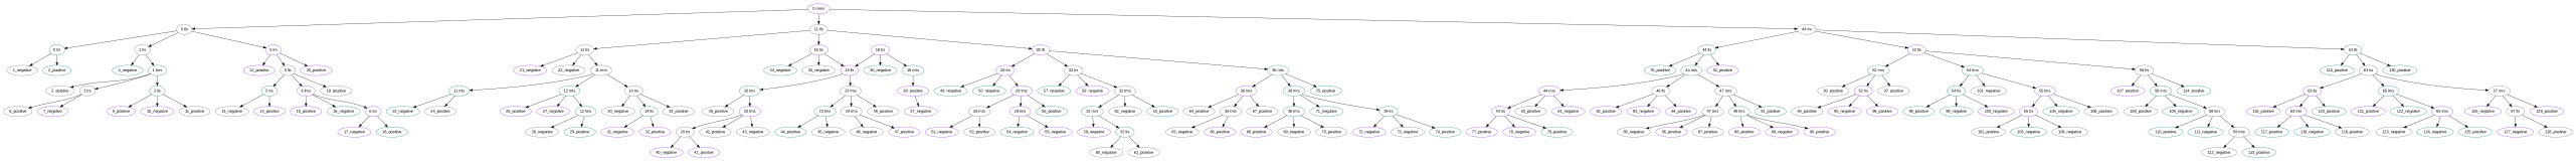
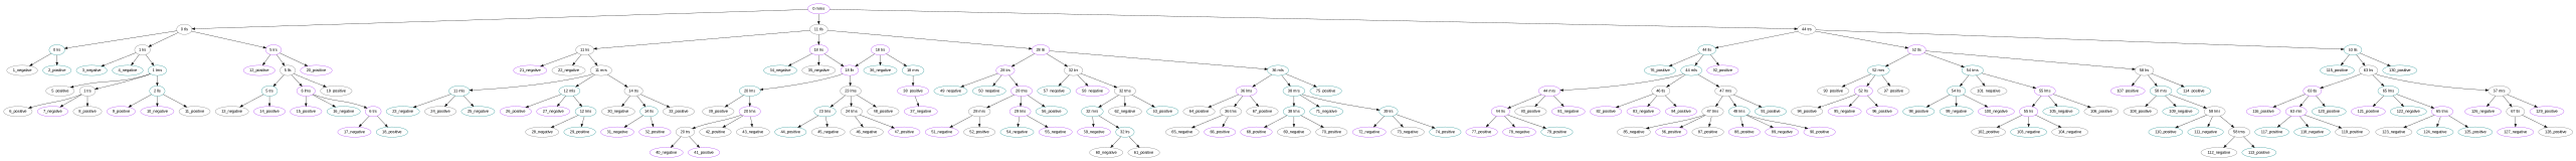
  strict digraph {
    fontname="Liberation Sans"
    node [color=gray40 fontname="Liberation Sans"]
    edge [fontname="Liberation Sans"]
    "0 lrs" [color=teal]
    "1_negative"
    "2_positive" [color=teal]
    "0 tls"
    "1 lrs"
    "5 lrs" [color=purple]
+   "3_negative" [color=teal]
    "4_negative" [color=teal]
    "1 tms" [color=teal]
    "12_positive" [color=purple]
    "5 lls"
    "20_positive" [color=purple]
    "5_positive"
    "1 trs"
    "2 lls" [color=teal]
    "5 trs" [color=teal]
    "6 lms" [color=purple]
    "19_positive"
    "6_positive"
    "7_negative" [color=purple]
+   "8_positive"
    "9_positive" [color=purple]
    "10_negative" [color=purple]
    "11_positive"
    "13_negative"
    "14_positive" [color=purple]
    "15_positive" [color=purple]
    "16_negative" [color=teal]
    "6 trs" [color=purple]
    "17_negative" [color=purple]
    "18_positive" [color=teal]
    "0 mms" [color=purple]
    "11 tls"
    "44 trs"
    "11 lrs"
    "18 lrs" [color=purple]
    "28 lls" [color=purple]
    "44 lls" [color=teal]
    "52 tls" [color=purple]
    "63 lls" [color=teal]
    "21_negative" [color=purple]
    "22_negative"
    "11 mrs"
    "34_negative" [color=teal]
    "35_negative"
    "18 lls" [color=purple]
    "28 trs" [color=purple]
    "32 trs"
    "36 mls" [color=teal]
    "76_positive" [color=teal]
    "44 mls" [color=teal]
    "92_positive" [color=purple]
    "52 mrs" [color=teal]
    "54 tms" [color=teal]
    "58 lrs"
    "115_positive" [color=teal]
    "63 lrs"
    "130_positive" [color=teal]
    "11 mls" [color=teal]
    "12 mls" [color=teal]
    "14 trs"
    "23_negative" [color=teal]
    "24_positive"
+   "25_negative" [color=teal]
    "26_positive" [color=purple]
    "27_negative" [color=purple]
    "12 lms" [color=teal]
    "30_negative"
    "14 lls" [color=teal]
    "33_positive"
    "28_negative"
    "29_positive" [color=teal]
    "31_negative" [color=purple]
    "32_positive" [color=purple]
    "20 lms" [color=teal]
    "23 lms"
    "49_negative" [color=teal]
    "50_negative" [color=teal]
    "28 tms" [color=purple]
    "57_negative" [color=teal]
    "58_negative" [color=purple]
    "32 tms"
    "36 lms" [color=purple]
    "38 mrs" [color=teal]
    "75_positive" [color=teal]
    "18 trs" [color=purple]
    "36_negative" [color=teal]
    "18 mrs" [color=teal]
    "39_positive"
    "20 tms" [color=purple]
    "23 tms" [color=teal]
    "24 tms"
    "48_positive"
    "38_positive" [color=purple]
    "37_negative" [color=purple]
    "20 trs"
    "42_positive"
    "43_negative"
    "44_positive" [color=teal]
    "45_negative"
    "46_negative"
    "47_positive" [color=purple]
    "40_negative" [color=purple]
    "41_positive" [color=purple]
    "28 mrs"
    "29 lms" [color=purple]
    "56_positive" [color=teal]
    "51_negative" [color=purple]
    "52_positive"
    "54_negative" [color=teal]
    "55_negative" [color=purple]
    "32 mrs" [color=teal]
    "62_negative"
    "63_positive" [color=teal]
    "64_positive"
    "36 tms"
    "67_positive"
    "38 tms" [color=teal]
    "71_negative" [color=teal]
    "39 lrs" [color=teal]
    "59_negative" [color=purple]
    "32 lrs" [color=teal]
    "60_negative"
    "61_positive"
    "65_negative"
    "66_positive" [color=purple]
    "68_positive" [color=purple]
    "69_negative"
    "70_positive"
    "72_negative" [color=purple]
    "73_negative"
    "74_positive" [color=teal]
    "44 mrs" [color=purple]
    "46 tls"
    "47 mrs"
    "44 lrs" [color=purple]
    "80_positive"
    "81_negative" [color=purple]
    "82_positive" [color=purple]
    "83_negative" [color=purple]
    "84_positive" [color=purple]
    "47 tms"
    "48 lms" [color=teal]
    "91_positive" [color=teal]
    "77_positive" [color=purple]
    "78_negative" [color=purple]
    "79_positive" [color=teal]
    "85_negative"
    "86_positive" [color=purple]
    "87_positive"
    "88_positive" [color=purple]
    "89_negative" [color=purple]
    "90_positive" [color=purple]
    "93_positive"
    "52 lrs" [color=purple]
    "97_positive"
    "54 lrs" [color=teal]
    "101_negative"
    "55 lms" [color=purple]
    "107_positive" [color=purple]
    "58 mrs" [color=teal]
    "114_positive" [color=teal]
    "63 tls" [color=purple]
    "65 lms" [color=teal]
    "67 mrs"
    "94_positive"
    "95_negative" [color=purple]
    "96_positive" [color=purple]
    "98_positive" [color=teal]
    "99_negative" [color=teal]
    "100_negative" [color=purple]
    "55 lrs" [color=purple]
    "105_negative" [color=teal]
    "106_positive"
    "108_positive"
    "109_negative" [color=teal]
    "58 lms"
    "102_positive"
    "103_negative" [color=teal]
    "104_negative"
    "110_positive" [color=teal]
    "111_negative" [color=teal]
    "58 tms"
    "112_negative"
    "113_positive" [color=teal]
    "116_positive" [color=purple]
    "63 mls" [color=purple]
    "120_positive" [color=teal]
    "121_positive" [color=purple]
    "122_negative" [color=teal]
    "65 tms" [color=purple]
    "126_negative" [color=purple]
    "67 tls"
    "129_positive" [color=purple]
    "117_positive" [color=teal]
    "118_negative" [color=teal]
    "119_positive"
    "123_negative"
    "124_negative" [color=teal]
    "125_positive" [color=teal]
    "127_negative" [color=purple]
    "128_positive"
    "0 lrs" -> "1_negative"
    "0 lrs" -> "2_positive"
    "0 tls" -> "0 lrs"
    "0 tls" -> "1 lrs"
    "0 tls" -> "5 lrs"
+   "1 lrs" -> "3_negative"
    "1 lrs" -> "4_negative"
    "1 lrs" -> "1 tms"
    "5 lrs" -> "12_positive"
    "5 lrs" -> "5 lls"
    "5 lrs" -> "20_positive"
    "1 tms" -> "5_positive"
    "1 tms" -> "1 trs"
    "1 tms" -> "2 lls"
    "5 lls" -> "5 trs"
    "5 lls" -> "6 lms"
    "5 lls" -> "19_positive"
    "1 trs" -> "6_positive"
    "1 trs" -> "7_negative"
+   "1 trs" -> "8_positive"
    "2 lls" -> "9_positive"
    "2 lls" -> "10_negative"
    "2 lls" -> "11_positive"
    "5 trs" -> "13_negative"
    "5 trs" -> "14_positive"
    "6 lms" -> "15_positive"
    "6 lms" -> "16_negative"
    "6 lms" -> "6 trs"
    "6 trs" -> "17_negative"
    "6 trs" -> "18_positive"
    "0 mms" -> "0 tls"
    "0 mms" -> "11 tls"
    "0 mms" -> "44 trs"
    "11 tls" -> "11 lrs"
    "11 tls" -> "18 lrs"
    "11 tls" -> "28 lls"
    "44 trs" -> "44 lls"
    "44 trs" -> "52 tls"
    "44 trs" -> "63 lls"
    "11 lrs" -> "21_negative"
    "11 lrs" -> "22_negative"
    "11 lrs" -> "11 mrs"
    "18 lrs" -> "34_negative"
    "18 lrs" -> "35_negative"
    "18 lrs" -> "18 lls"
    "28 lls" -> "28 trs"
    "28 lls" -> "32 trs"
    "28 lls" -> "36 mls"
    "44 lls" -> "76_positive"
    "44 lls" -> "44 mls"
    "44 lls" -> "92_positive"
    "52 tls" -> "52 mrs"
    "52 tls" -> "54 tms"
    "52 tls" -> "58 lrs"
    "63 lls" -> "115_positive"
    "63 lls" -> "63 lrs"
    "63 lls" -> "130_positive"
    "11 mrs" -> "11 mls"
    "11 mrs" -> "12 mls"
    "11 mrs" -> "14 trs"
    "18 lls" -> "20 lms"
    "18 lls" -> "23 lms"
    "28 trs" -> "49_negative"
    "28 trs" -> "50_negative"
    "28 trs" -> "28 tms"
    "32 trs" -> "57_negative"
    "32 trs" -> "58_negative"
    "32 trs" -> "32 tms"
    "36 mls" -> "36 lms"
    "36 mls" -> "38 mrs"
    "36 mls" -> "75_positive"
    "44 mls" -> "44 mrs"
    "44 mls" -> "46 tls"
    "44 mls" -> "47 mrs"
    "52 mrs" -> "93_positive"
    "52 mrs" -> "52 lrs"
    "52 mrs" -> "97_positive"
    "54 tms" -> "54 lrs"
    "54 tms" -> "101_negative"
    "54 tms" -> "55 lms"
    "58 lrs" -> "107_positive"
    "58 lrs" -> "58 mrs"
    "58 lrs" -> "114_positive"
    "63 lrs" -> "63 tls"
    "63 lrs" -> "65 lms"
    "63 lrs" -> "67 mrs"
    "11 mls" -> "23_negative"
    "11 mls" -> "24_positive"
+   "11 mls" -> "25_negative"
    "12 mls" -> "26_positive"
    "12 mls" -> "27_negative"
    "12 mls" -> "12 lms"
    "14 trs" -> "30_negative"
    "14 trs" -> "14 lls"
    "14 trs" -> "33_positive"
    "12 lms" -> "28_negative"
    "12 lms" -> "29_positive"
    "14 lls" -> "31_negative"
    "14 lls" -> "32_positive"
    "20 lms" -> "39_positive"
    "20 lms" -> "20 tms"
    "23 lms" -> "23 tms"
    "23 lms" -> "24 tms"
    "23 lms" -> "48_positive"
    "28 tms" -> "28 mrs"
    "28 tms" -> "29 lms"
    "28 tms" -> "56_positive"
    "32 tms" -> "32 mrs"
    "32 tms" -> "62_negative"
    "32 tms" -> "63_positive"
    "36 lms" -> "64_positive"
    "36 lms" -> "36 tms"
    "36 lms" -> "67_positive"
    "38 mrs" -> "38 tms"
    "38 mrs" -> "71_negative"
    "38 mrs" -> "39 lrs"
    "18 trs" -> "18 lls"
    "18 trs" -> "36_negative"
    "18 trs" -> "18 mrs"
    "18 mrs" -> "38_positive"
    "20 tms" -> "20 trs"
    "20 tms" -> "42_positive"
    "20 tms" -> "43_negative"
    "23 tms" -> "44_positive"
    "23 tms" -> "45_negative"
    "24 tms" -> "46_negative"
    "24 tms" -> "47_positive"
    "38_positive" -> "37_negative"
    "20 trs" -> "40_negative"
    "20 trs" -> "41_positive"
    "28 mrs" -> "51_negative"
    "28 mrs" -> "52_positive"
    "29 lms" -> "54_negative"
    "29 lms" -> "55_negative"
    "32 mrs" -> "59_negative"
    "32 mrs" -> "32 lrs"
    "36 tms" -> "65_negative"
    "36 tms" -> "66_positive"
    "38 tms" -> "68_positive"
    "38 tms" -> "69_negative"
    "38 tms" -> "70_positive"
    "39 lrs" -> "72_negative"
    "39 lrs" -> "73_negative"
    "39 lrs" -> "74_positive"
    "32 lrs" -> "60_negative"
    "32 lrs" -> "61_positive"
    "44 mrs" -> "44 lrs"
    "44 mrs" -> "80_positive"
    "44 mrs" -> "81_negative"
    "46 tls" -> "82_positive"
    "46 tls" -> "83_negative"
    "46 tls" -> "84_positive"
    "47 mrs" -> "47 tms"
    "47 mrs" -> "48 lms"
    "47 mrs" -> "91_positive"
    "44 lrs" -> "77_positive"
    "44 lrs" -> "78_negative"
    "44 lrs" -> "79_positive"
    "47 tms" -> "85_negative"
    "47 tms" -> "86_positive"
    "47 tms" -> "87_positive"
    "48 lms" -> "88_positive"
    "48 lms" -> "89_negative"
    "48 lms" -> "90_positive"
    "52 lrs" -> "94_positive"
    "52 lrs" -> "95_negative"
    "52 lrs" -> "96_positive"
    "54 lrs" -> "98_positive"
    "54 lrs" -> "99_negative"
    "54 lrs" -> "100_negative"
    "55 lms" -> "55 lrs"
    "55 lms" -> "105_negative"
    "55 lms" -> "106_positive"
    "58 mrs" -> "108_positive"
    "58 mrs" -> "109_negative"
    "58 mrs" -> "58 lms"
    "63 tls" -> "116_positive"
    "63 tls" -> "63 mls"
    "63 tls" -> "120_positive"
    "65 lms" -> "121_positive"
    "65 lms" -> "122_negative"
    "65 lms" -> "65 tms"
    "67 mrs" -> "126_negative"
    "67 mrs" -> "67 tls"
    "67 mrs" -> "129_positive"
    "55 lrs" -> "102_positive"
    "55 lrs" -> "103_negative"
    "55 lrs" -> "104_negative"
    "58 lms" -> "110_positive"
    "58 lms" -> "111_negative"
    "58 lms" -> "58 tms"
    "58 tms" -> "112_negative"
    "58 tms" -> "113_positive"
    "63 mls" -> "117_positive"
    "63 mls" -> "118_negative"
    "63 mls" -> "119_positive"
    "65 tms" -> "123_negative"
    "65 tms" -> "124_negative"
    "65 tms" -> "125_positive"
    "67 tls" -> "127_negative"
    "67 tls" -> "128_positive"
  }
